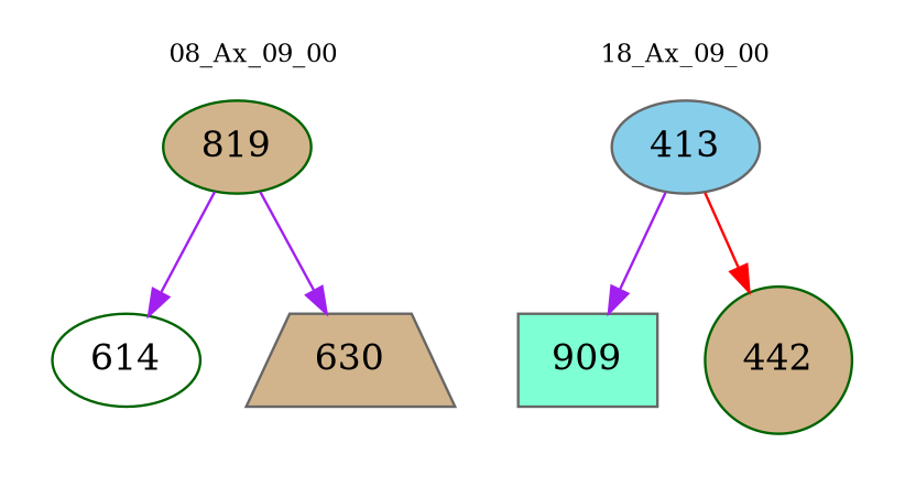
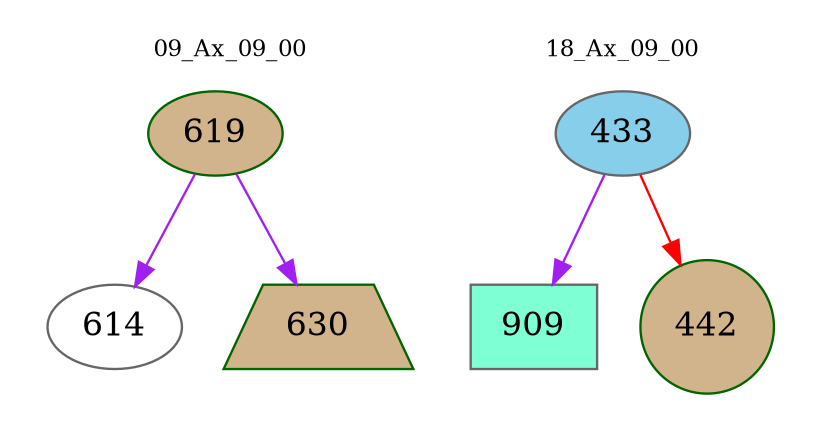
  digraph {
    node [color=darkgreen fillcolor=tan shape=ellipse style=filled]
    edge [color=purple]
-   n1 [label=819]
-   n2 [fillcolor=white label=614]
-   n3 [color=gray40 label=630 shape=trapezium]
-   n4 [color=gray40 fillcolor=skyblue label=413]
+   n1 [label=619]
+   n2 [color=gray40 fillcolor=white label=614]
+   n3 [label=630 shape=trapezium]
+   n4 [color=gray40 fillcolor=skyblue label=433]
    n5 [color=gray40 fillcolor=aquamarine label=909 shape=box]
    n6 [label=442 shape=circle]
    subgraph cluster_1 {
      color=white
      fontsize=10
-     label="08_Ax_09_00"
+     label="09_Ax_09_00"
      n1
      n2
      n3
    }
    subgraph cluster_2 {
      color=white
      fontsize=10
      label="18_Ax_09_00"
      n4
      n5
      n6
    }
    n1 -> n2
    n1 -> n3
    n4 -> n5
    n4 -> n6 [color=red]
  }
